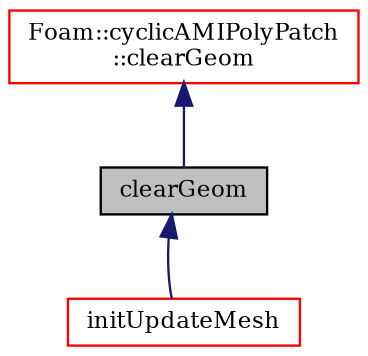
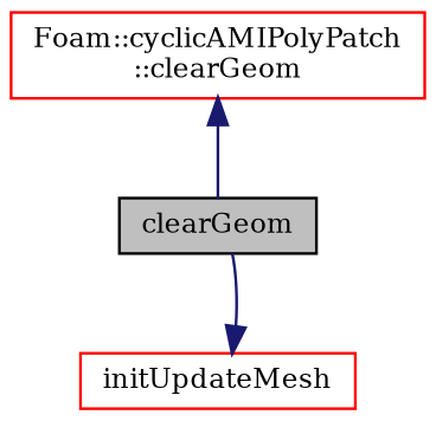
  digraph {
    fontname="DejaVu Serif"
    rankdir=TB
    node [color=red fontname="DejaVu Serif" fontsize=10 shape=record]
    edge [color=midnightblue dir=back fontname="DejaVu Serif" fontsize=10 labelfontname=Helvetica labelfontsize=10 style=solid]
    n1 [color=black fillcolor=grey75 fontcolor=black height=0.2 label=clearGeom style=filled width=0.4]
    n2 [height=0.2 label=initUpdateMesh width=0.4]
    n3 [height=0.2 label="Foam::cyclicAMIPolyPatch\l::clearGeom" width=0.4]
-   n1 -> n2
+   n2 -> n1
    n3 -> n1
  }
